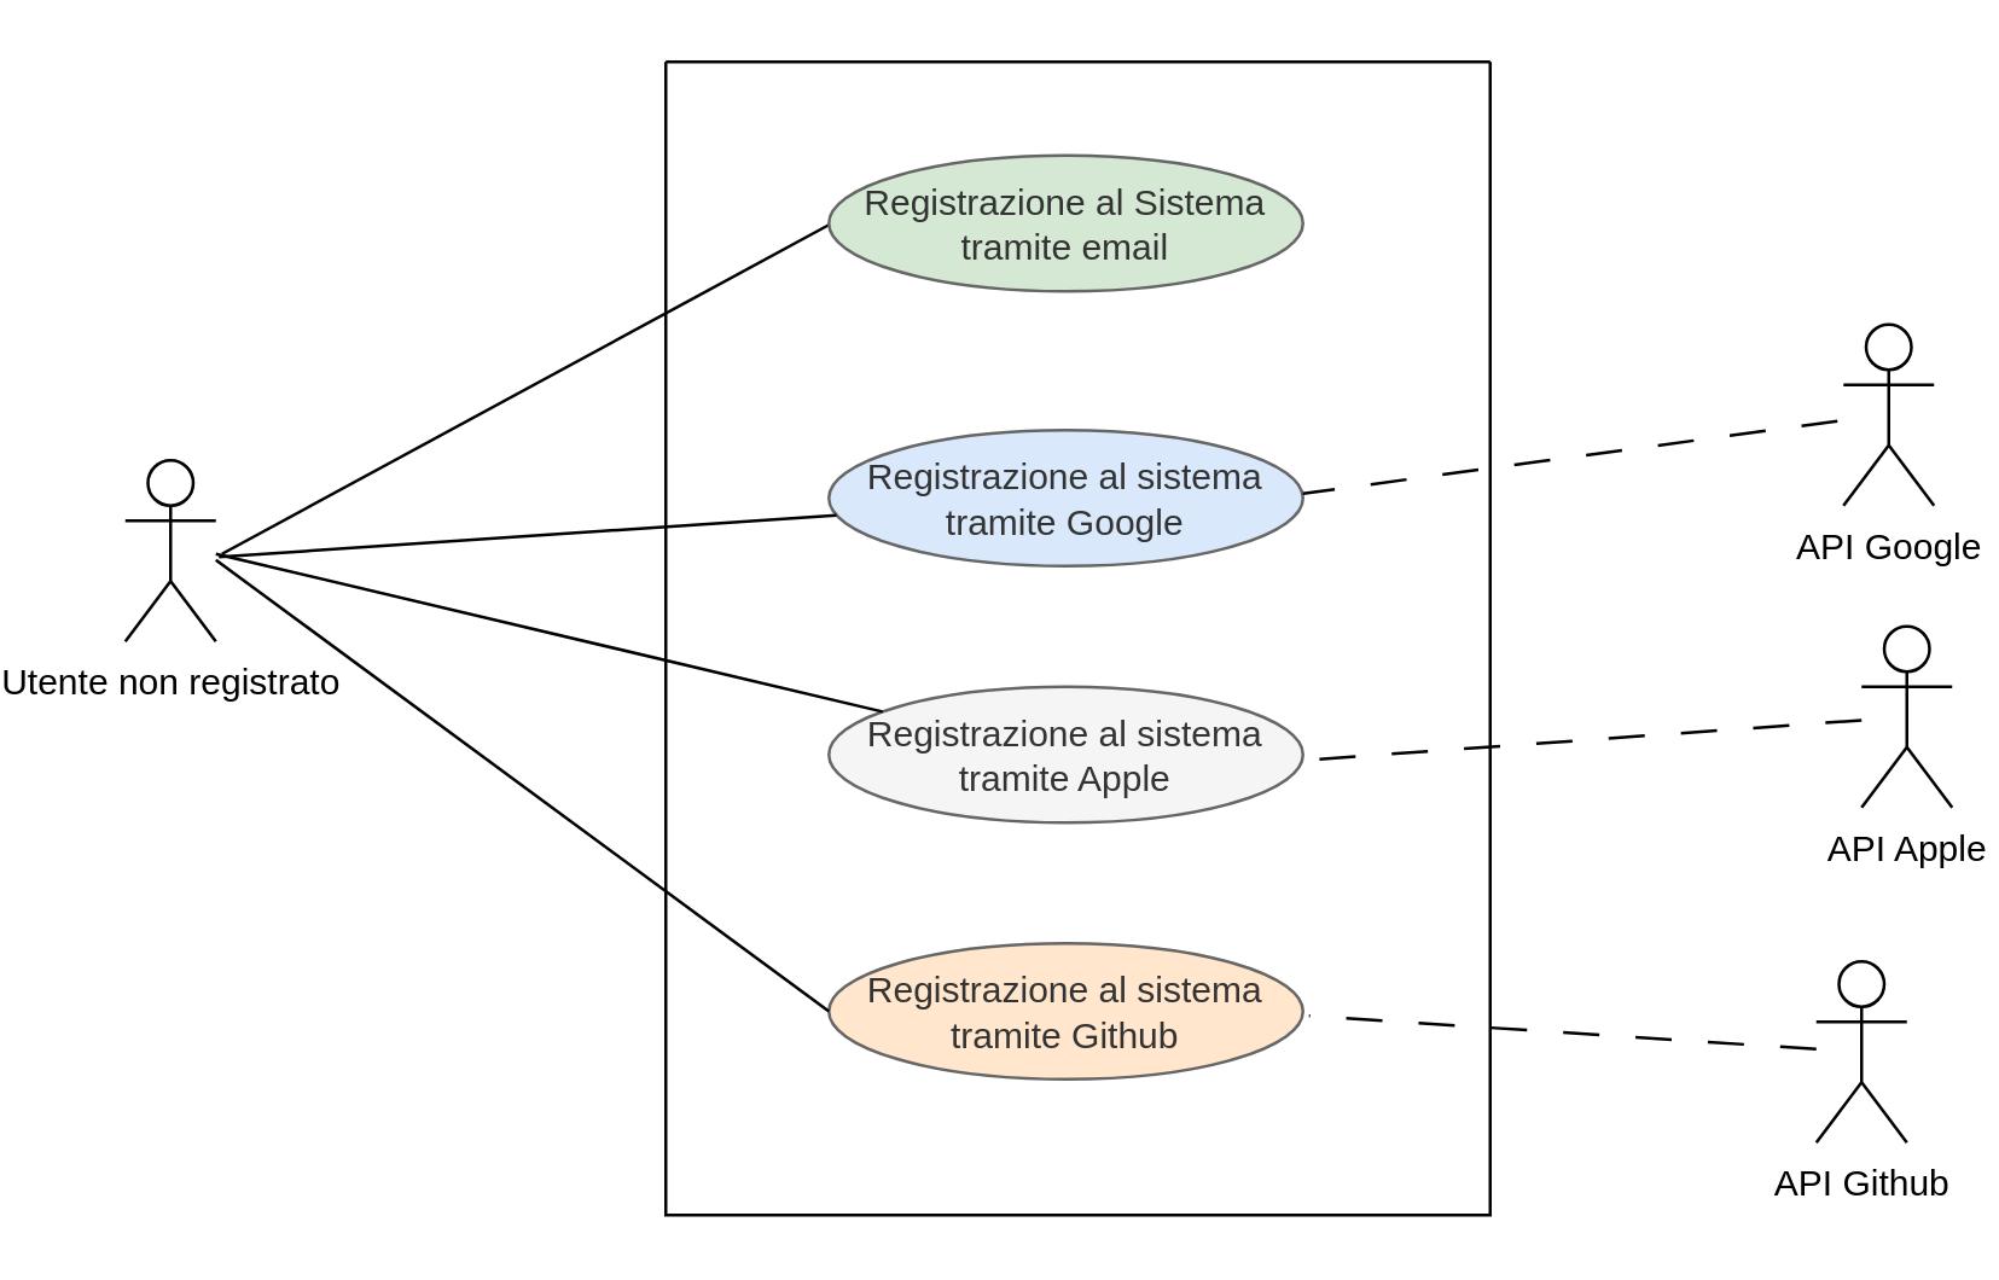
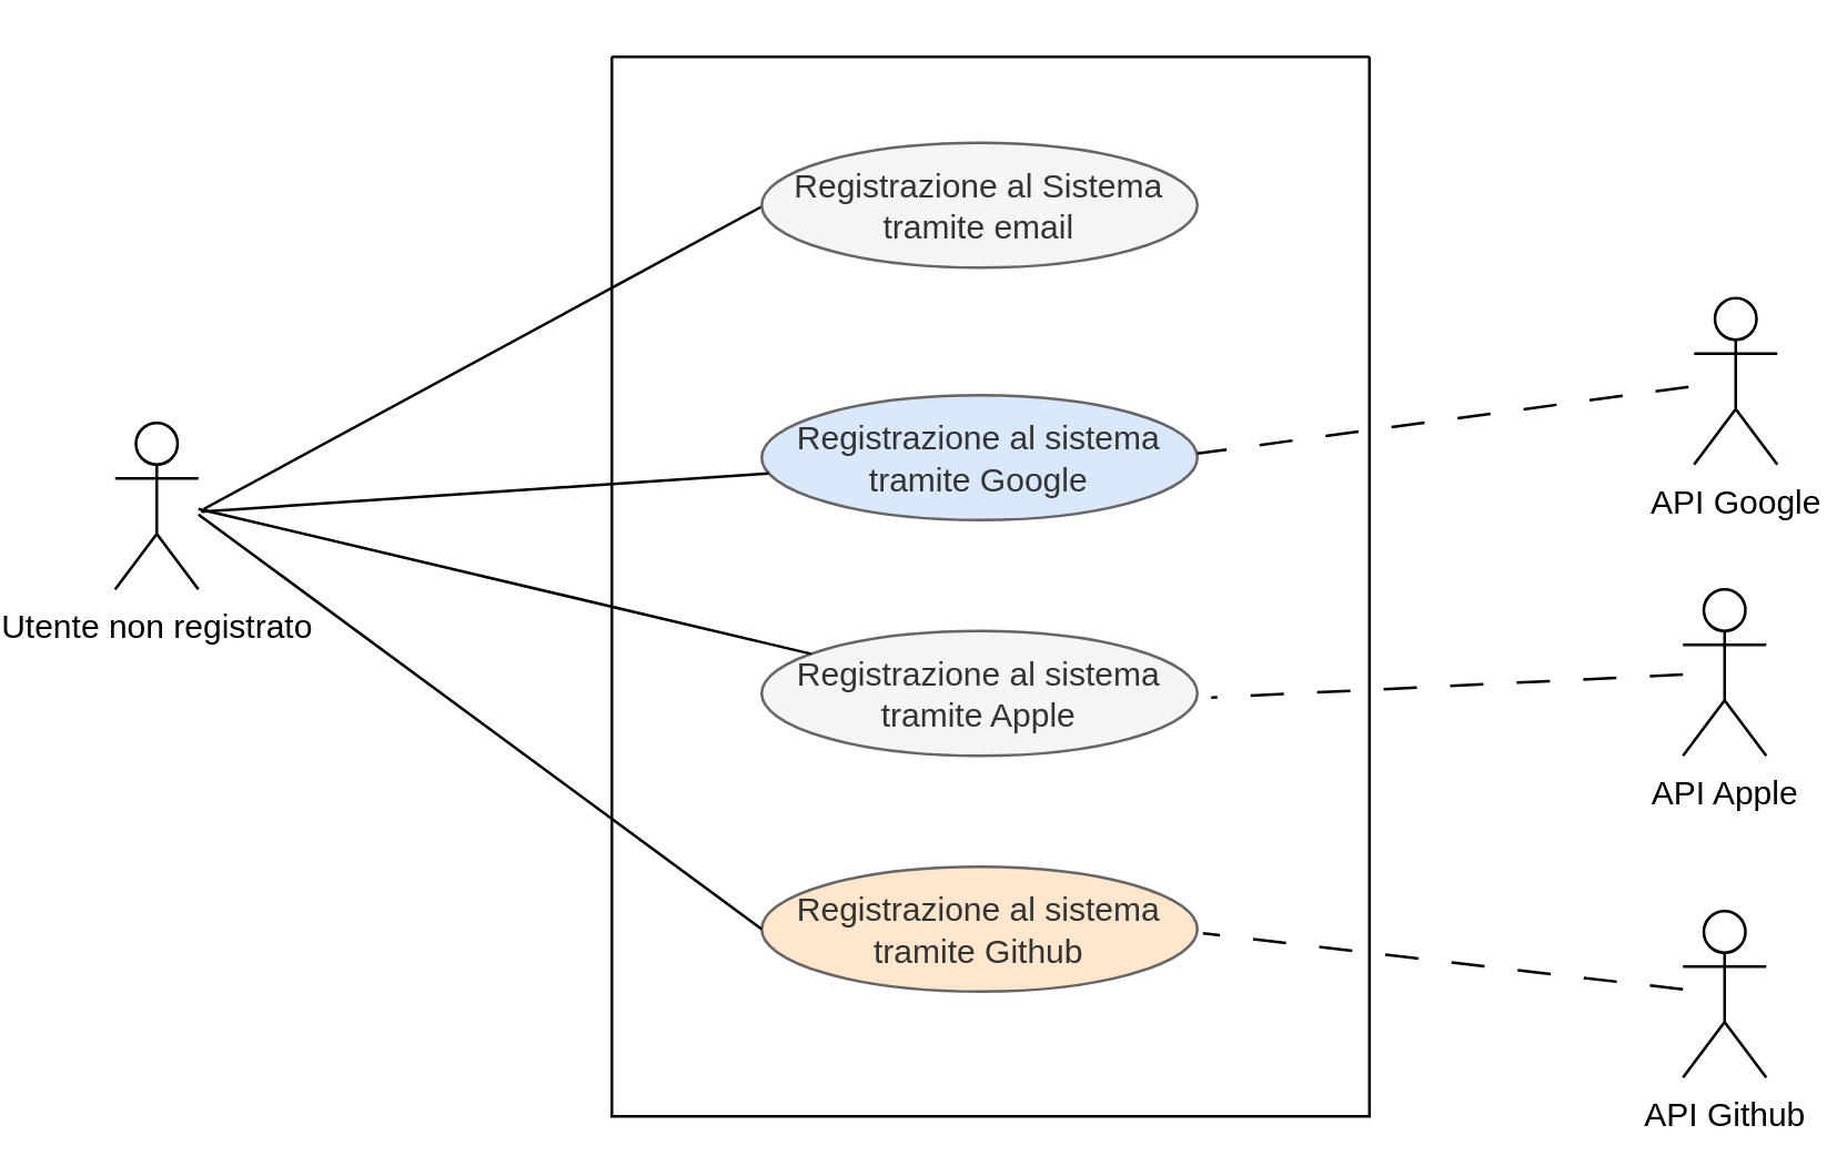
  <mxCell id="0" />
  <mxCell id="1" parent="0" />
  <mxCell id="2" style="rounded=0;orthogonalLoop=1;jettySize=auto;html=1;endArrow=none;endFill=0;" parent="1" edge="1"><mxGeometry relative="1" as="geometry"><mxPoint x="52" y="183" as="sourcePoint" /><mxPoint x="253" y="74" as="targetPoint" /></mxGeometry></mxCell>
  <mxCell id="3" value="Utente non registrato" style="shape=umlActor;verticalLabelPosition=bottom;verticalAlign=top;html=1;outlineConnect=0;align=center;" parent="1" vertex="1"><mxGeometry x="20" y="152" width="30" height="60" as="geometry" /></mxCell>
- <mxCell id="4" value="Registrazione al Sistema tramite email" style="ellipse;whiteSpace=wrap;html=1;fillColor=#d5e8d4;fontColor=#333333;strokeColor=#666666;" parent="1" vertex="1"><mxGeometry x="253" y="51" width="157" height="45" as="geometry" /></mxCell>
+ <mxCell id="4" value="Registrazione al Sistema tramite email" style="ellipse;whiteSpace=wrap;html=1;fillColor=#f5f5f5;fontColor=#333333;strokeColor=#666666;" parent="1" vertex="1"><mxGeometry x="253" y="51" width="157" height="45" as="geometry" /></mxCell>
  <mxCell id="5" value="Registrazione al sistema tramite Google" style="ellipse;whiteSpace=wrap;html=1;fillColor=#dae8fc;fontColor=#333333;strokeColor=#666666;" parent="1" vertex="1"><mxGeometry x="253" y="142" width="157" height="45" as="geometry" /></mxCell>
  <mxCell id="6" value="Registrazione al sistema tramite Apple" style="ellipse;whiteSpace=wrap;html=1;fillColor=#f5f5f5;fontColor=#333333;strokeColor=#666666;" parent="1" vertex="1"><mxGeometry x="253" y="227" width="157" height="45" as="geometry" /></mxCell>
  <mxCell id="7" value="Registrazione al sistema tramite Github" style="ellipse;whiteSpace=wrap;html=1;fillColor=#ffe6cc;fontColor=#333333;strokeColor=#666666;" parent="1" vertex="1"><mxGeometry x="253" y="312" width="157" height="45" as="geometry" /></mxCell>
  <mxCell id="8" value="" style="swimlane;startSize=0;" parent="1" vertex="1"><mxGeometry x="199" y="20" width="273" height="382" as="geometry"><mxRectangle x="-2590" y="-432" width="50" height="44" as="alternateBounds" /></mxGeometry></mxCell>
  <mxCell id="9" value="" style="edgeStyle=none;orthogonalLoop=1;jettySize=auto;html=1;rounded=0;entryX=0.016;entryY=0.626;entryDx=0;entryDy=0;entryPerimeter=0;endArrow=none;endFill=0;" parent="1" target="5" edge="1"><mxGeometry width="100" relative="1" as="geometry"><mxPoint x="51" y="184" as="sourcePoint" /><mxPoint x="148" y="175" as="targetPoint" /><Array as="points" /></mxGeometry></mxCell>
  <mxCell id="10" value="" style="edgeStyle=none;orthogonalLoop=1;jettySize=auto;html=1;rounded=0;endArrow=none;endFill=0;" parent="1" target="6" edge="1"><mxGeometry width="100" relative="1" as="geometry"><mxPoint x="50" y="183" as="sourcePoint" /><mxPoint x="257.512" y="190" as="targetPoint" /><Array as="points" /></mxGeometry></mxCell>
  <mxCell id="11" value="" style="edgeStyle=none;orthogonalLoop=1;jettySize=auto;html=1;rounded=0;entryX=0;entryY=0.5;entryDx=0;entryDy=0;endArrow=none;endFill=0;" parent="1" target="7" edge="1"><mxGeometry width="100" relative="1" as="geometry"><mxPoint x="50" y="185" as="sourcePoint" /><mxPoint x="270.546" y="259.035" as="targetPoint" /><Array as="points" /></mxGeometry></mxCell>
  <mxCell id="12" value="API Google" style="shape=umlActor;verticalLabelPosition=bottom;verticalAlign=top;html=1;outlineConnect=0;align=center;" parent="1" vertex="1"><mxGeometry x="589" y="107" width="30" height="60" as="geometry" /></mxCell>
- <mxCell id="13" value="API Github" style="shape=umlActor;verticalLabelPosition=bottom;verticalAlign=top;html=1;outlineConnect=0;align=center;" parent="1" vertex="1"><mxGeometry x="580" y="318" width="30" height="60" as="geometry" /></mxCell>
- <mxCell id="14" value="API Apple" style="shape=umlActor;verticalLabelPosition=bottom;verticalAlign=top;html=1;outlineConnect=0;align=center;" parent="1" vertex="1"><mxGeometry x="595" y="207" width="30" height="60" as="geometry" /></mxCell>
+ <mxCell id="13" value="API Github" style="shape=umlActor;verticalLabelPosition=bottom;verticalAlign=top;html=1;outlineConnect=0;align=center;" parent="1" vertex="1"><mxGeometry x="585" y="328" width="30" height="60" as="geometry" /></mxCell>
+ <mxCell id="14" value="API Apple" style="shape=umlActor;verticalLabelPosition=bottom;verticalAlign=top;html=1;outlineConnect=0;align=center;" parent="1" vertex="1"><mxGeometry x="585" y="212" width="30" height="60" as="geometry" /></mxCell>
  <mxCell id="15" value="" style="edgeStyle=none;orthogonalLoop=1;jettySize=auto;html=1;rounded=0;endArrow=none;endFill=0;jumpStyle=none;dashed=1;dashPattern=12 12;" parent="1" edge="1"><mxGeometry width="100" relative="1" as="geometry"><mxPoint x="587" y="139" as="sourcePoint" /><mxPoint x="410" y="163" as="targetPoint" /><Array as="points" /></mxGeometry></mxCell>
  <mxCell id="16" value="" style="edgeStyle=none;orthogonalLoop=1;jettySize=auto;html=1;rounded=0;endArrow=none;endFill=0;dashed=1;dashPattern=12 12;" parent="1" source="14" edge="1"><mxGeometry width="100" relative="1" as="geometry"><mxPoint x="592" y="227" as="sourcePoint" /><mxPoint x="415" y="251" as="targetPoint" /><Array as="points" /></mxGeometry></mxCell>
  <mxCell id="17" value="" style="edgeStyle=none;orthogonalLoop=1;jettySize=auto;html=1;rounded=0;endArrow=none;endFill=0;dashed=1;dashPattern=12 12;" parent="1" source="13" edge="1"><mxGeometry width="100" relative="1" as="geometry"><mxPoint x="589" y="312" as="sourcePoint" /><mxPoint x="412" y="336" as="targetPoint" /><Array as="points" /></mxGeometry></mxCell>
